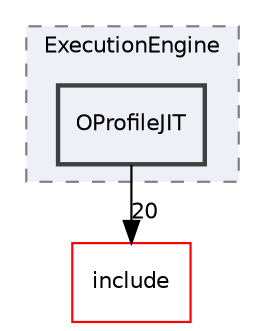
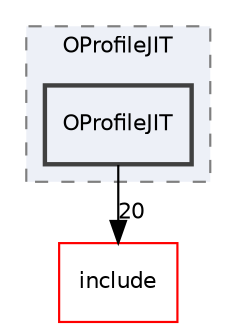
  digraph {
    compound=true
    node [fillcolor="#edf0f7" fontname=Helvetica fontsize=10 shape=box]
    n1 [color=grey25 label=OProfileJIT style="filled,bold,"]
    n2 [color=red label=include]
    subgraph cluster_1 {
      bgcolor="#edf0f7"
      fontname=Helvetica
      fontsize=10
-     label=ExecutionEngine
+     label=OProfileJIT
      pencolor=grey50
      style="filled,dashed,"
      n1
    }
    n1 -> n2 [fontname=Helvetica fontsize=10 headlabel=20 labeldistance=1.5 labelfontname=Helvetica labelfontsize=10]
  }
